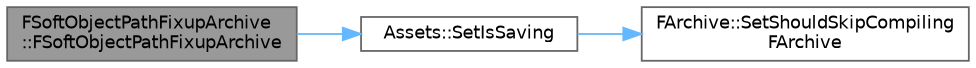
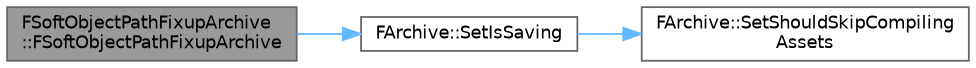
  digraph {
    rankdir=LR
    node [color=grey40 fillcolor=white fontname=Helvetica fontsize=10 shape=box style=filled]
    edge [color=steelblue1 fontname=Helvetica fontsize=10 labelfontname=Helvetica labelfontsize=10 style=solid]
    n1 [color=gray40 fillcolor=grey60 fontcolor=black height=0.2 label="FSoftObjectPathFixupArchive\l::FSoftObjectPathFixupArchive" width=0.4]
-   n2 [height=0.2 label="Assets::SetIsSaving" width=0.4]
-   n3 [height=0.2 label="FArchive::SetShouldSkipCompiling\lFArchive" width=0.4]
+   n2 [height=0.2 label="FArchive::SetIsSaving" width=0.4]
+   n3 [height=0.2 label="FArchive::SetShouldSkipCompiling\lAssets" width=0.4]
    n1 -> n2
    n2 -> n3
  }
